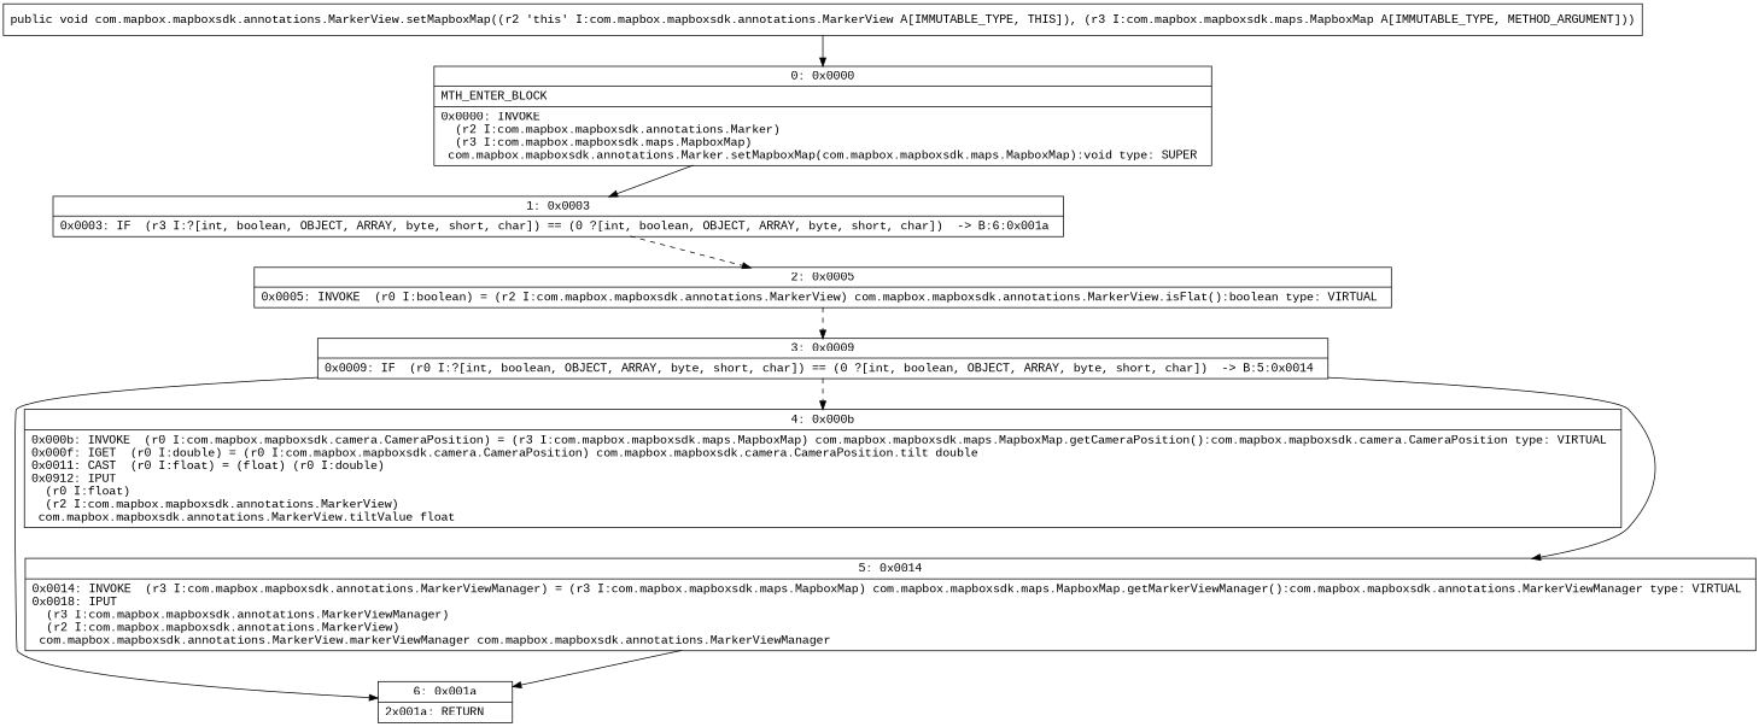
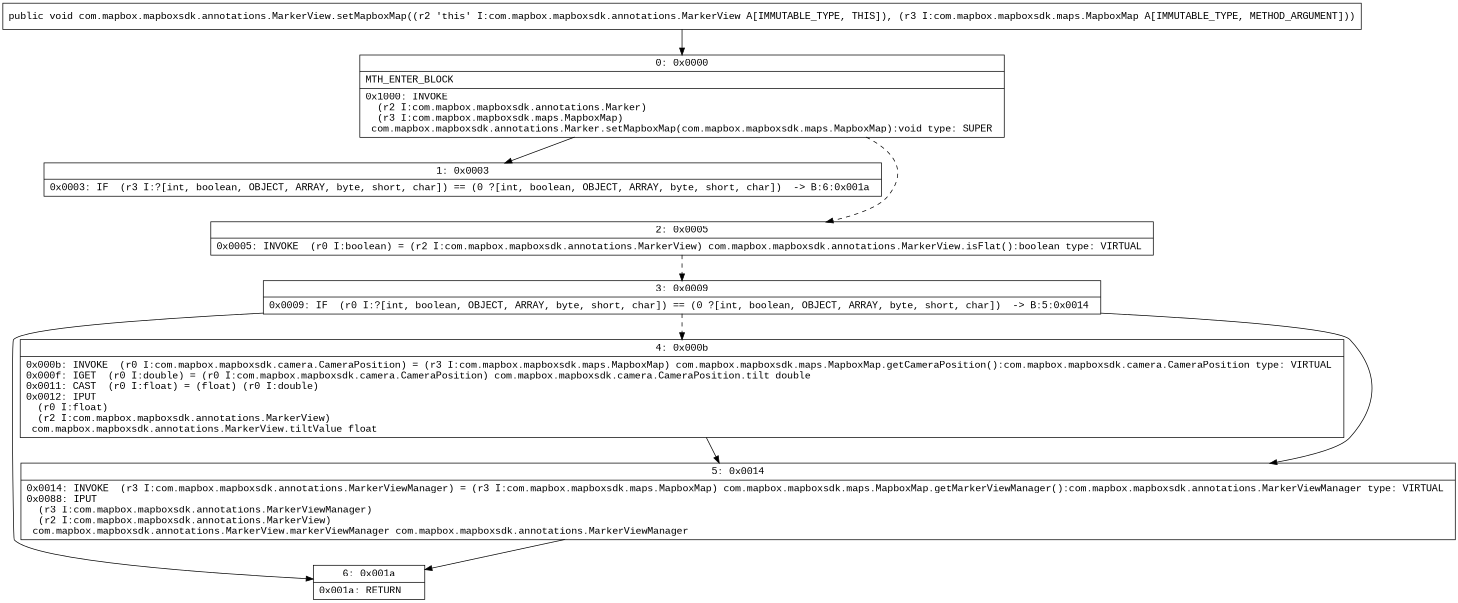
  digraph {
    fontname="Liberation Mono"
    node [fontname="Liberation Mono" shape=record]
    edge [fontname="Liberation Mono"]
-   n1 [label="{0\:\ 0x0000|MTH_ENTER_BLOCK\l|0x0000: INVOKE  \l  (r2 I:com.mapbox.mapboxsdk.annotations.Marker)\l  (r3 I:com.mapbox.mapboxsdk.maps.MapboxMap)\l com.mapbox.mapboxsdk.annotations.Marker.setMapboxMap(com.mapbox.mapboxsdk.maps.MapboxMap):void type: SUPER \l}"]
+   n1 [label="{0\:\ 0x0000|MTH_ENTER_BLOCK\l|0x1000: INVOKE  \l  (r2 I:com.mapbox.mapboxsdk.annotations.Marker)\l  (r3 I:com.mapbox.mapboxsdk.maps.MapboxMap)\l com.mapbox.mapboxsdk.annotations.Marker.setMapboxMap(com.mapbox.mapboxsdk.maps.MapboxMap):void type: SUPER \l}"]
    n2 [label="{1\:\ 0x0003|0x0003: IF  (r3 I:?[int, boolean, OBJECT, ARRAY, byte, short, char]) == (0 ?[int, boolean, OBJECT, ARRAY, byte, short, char])  \-\> B:6:0x001a \l}"]
    n3 [label="{2\:\ 0x0005|0x0005: INVOKE  (r0 I:boolean) = (r2 I:com.mapbox.mapboxsdk.annotations.MarkerView) com.mapbox.mapboxsdk.annotations.MarkerView.isFlat():boolean type: VIRTUAL \l}"]
    n4 [label="{3\:\ 0x0009|0x0009: IF  (r0 I:?[int, boolean, OBJECT, ARRAY, byte, short, char]) == (0 ?[int, boolean, OBJECT, ARRAY, byte, short, char])  \-\> B:5:0x0014 \l}"]
-   n5 [label="{6\:\ 0x001a|2x001a: RETURN   \l}"]
-   n6 [label="{4\:\ 0x000b|0x000b: INVOKE  (r0 I:com.mapbox.mapboxsdk.camera.CameraPosition) = (r3 I:com.mapbox.mapboxsdk.maps.MapboxMap) com.mapbox.mapboxsdk.maps.MapboxMap.getCameraPosition():com.mapbox.mapboxsdk.camera.CameraPosition type: VIRTUAL \l0x000f: IGET  (r0 I:double) = (r0 I:com.mapbox.mapboxsdk.camera.CameraPosition) com.mapbox.mapboxsdk.camera.CameraPosition.tilt double \l0x0011: CAST  (r0 I:float) = (float) (r0 I:double) \l0x0912: IPUT  \l  (r0 I:float)\l  (r2 I:com.mapbox.mapboxsdk.annotations.MarkerView)\l com.mapbox.mapboxsdk.annotations.MarkerView.tiltValue float \l}"]
-   n7 [label="{5\:\ 0x0014|0x0014: INVOKE  (r3 I:com.mapbox.mapboxsdk.annotations.MarkerViewManager) = (r3 I:com.mapbox.mapboxsdk.maps.MapboxMap) com.mapbox.mapboxsdk.maps.MapboxMap.getMarkerViewManager():com.mapbox.mapboxsdk.annotations.MarkerViewManager type: VIRTUAL \l0x0018: IPUT  \l  (r3 I:com.mapbox.mapboxsdk.annotations.MarkerViewManager)\l  (r2 I:com.mapbox.mapboxsdk.annotations.MarkerView)\l com.mapbox.mapboxsdk.annotations.MarkerView.markerViewManager com.mapbox.mapboxsdk.annotations.MarkerViewManager \l}"]
+   n5 [label="{6\:\ 0x001a|0x001a: RETURN   \l}"]
+   n6 [label="{4\:\ 0x000b|0x000b: INVOKE  (r0 I:com.mapbox.mapboxsdk.camera.CameraPosition) = (r3 I:com.mapbox.mapboxsdk.maps.MapboxMap) com.mapbox.mapboxsdk.maps.MapboxMap.getCameraPosition():com.mapbox.mapboxsdk.camera.CameraPosition type: VIRTUAL \l0x000f: IGET  (r0 I:double) = (r0 I:com.mapbox.mapboxsdk.camera.CameraPosition) com.mapbox.mapboxsdk.camera.CameraPosition.tilt double \l0x0011: CAST  (r0 I:float) = (float) (r0 I:double) \l0x0012: IPUT  \l  (r0 I:float)\l  (r2 I:com.mapbox.mapboxsdk.annotations.MarkerView)\l com.mapbox.mapboxsdk.annotations.MarkerView.tiltValue float \l}"]
+   n7 [label="{5\:\ 0x0014|0x0014: INVOKE  (r3 I:com.mapbox.mapboxsdk.annotations.MarkerViewManager) = (r3 I:com.mapbox.mapboxsdk.maps.MapboxMap) com.mapbox.mapboxsdk.maps.MapboxMap.getMarkerViewManager():com.mapbox.mapboxsdk.annotations.MarkerViewManager type: VIRTUAL \l0x0088: IPUT  \l  (r3 I:com.mapbox.mapboxsdk.annotations.MarkerViewManager)\l  (r2 I:com.mapbox.mapboxsdk.annotations.MarkerView)\l com.mapbox.mapboxsdk.annotations.MarkerView.markerViewManager com.mapbox.mapboxsdk.annotations.MarkerViewManager \l}"]
    n8 [label="{public void com.mapbox.mapboxsdk.annotations.MarkerView.setMapboxMap((r2 'this' I:com.mapbox.mapboxsdk.annotations.MarkerView A[IMMUTABLE_TYPE, THIS]), (r3 I:com.mapbox.mapboxsdk.maps.MapboxMap A[IMMUTABLE_TYPE, METHOD_ARGUMENT])) }"]
    n1 -> n2
-   n2 -> n3 [style=dashed]
+   n1 -> n3 [style=dashed]
    n3 -> n4 [style=dashed]
    n4 -> n5
    n4 -> n6 [style=dashed]
    n4 -> n7
+   n6 -> n7
    n7 -> n5
    n8 -> n1
  }
